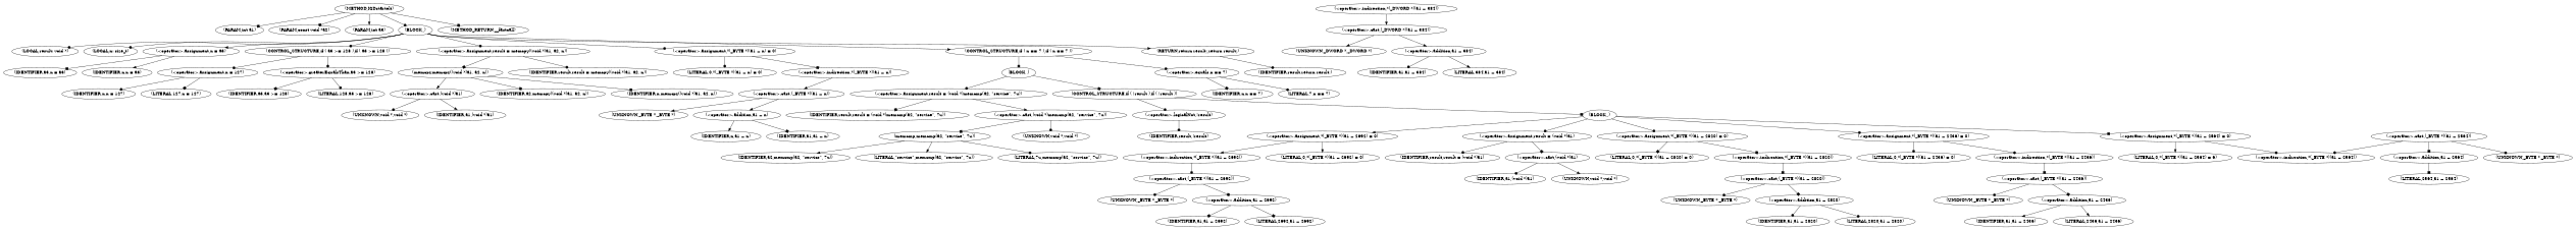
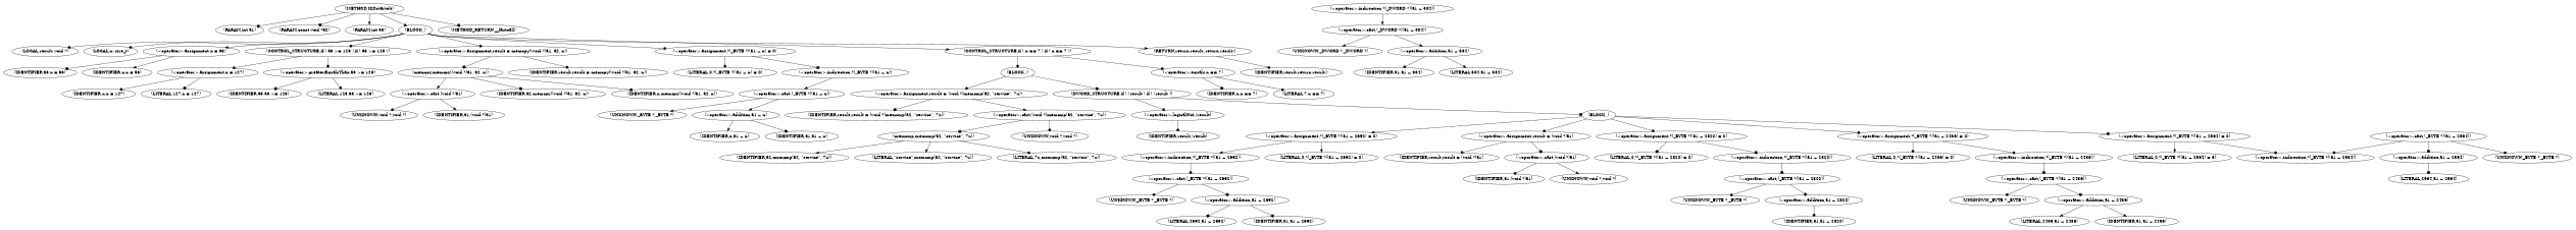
  digraph {
    edge [arrowhead=dot]
    n1 [label="(METHOD,IGDstartelt)"]
    n2 [label="(PARAM,int a1)"]
    n3 [label="(PARAM,const void *a2)"]
    n4 [label="(PARAM,int a3)"]
    n5 [label="(BLOCK,,)"]
    n6 [label="(METHOD_RETURN,__fastcall)"]
    n7 [label="(LOCAL,result: void *)"]
    n8 [label="(LOCAL,n: size_t)"]
    n9 [label="(<operator>.assignment,n = a3)"]
    n10 [label="(CONTROL_STRUCTURE,if ( a3 >= 128 ),if ( a3 >= 128 ))"]
    n11 [label="(<operator>.assignment,result = memcpy((void *)a1, a2, n))"]
    n12 [label="(<operator>.assignment,*(_BYTE *)(a1 + n) = 0)"]
    n13 [label="(CONTROL_STRUCTURE,if ( n == 7 ),if ( n == 7 ))"]
    n14 [label="(RETURN,return result;,return result;)"]
    n15 [label="(IDENTIFIER,n,n = a3)"]
    n16 [label="(IDENTIFIER,a3,n = a3)"]
    n17 [label="(<operator>.greaterEqualsThan,a3 >= 128)"]
    n18 [label="(<operator>.assignment,n = 127)"]
    n19 [label="(IDENTIFIER,result,result = memcpy((void *)a1, a2, n))"]
    n20 [label="(memcpy,memcpy((void *)a1, a2, n))"]
    n21 [label="(<operator>.indirection,*(_BYTE *)(a1 + n))"]
    n22 [label="(LITERAL,0,*(_BYTE *)(a1 + n) = 0)"]
    n23 [label="(<operator>.equals,n == 7)"]
    n24 [label="(BLOCK,,)"]
    n25 [label="(IDENTIFIER,result,return result;)"]
    n26 [label="(IDENTIFIER,a3,a3 >= 128)"]
    n27 [label="(LITERAL,128,a3 >= 128)"]
    n28 [label="(IDENTIFIER,n,n = 127)"]
    n29 [label="(LITERAL,127,n = 127)"]
    n30 [label="(<operator>.cast,(void *)a1)"]
    n31 [label="(IDENTIFIER,a2,memcpy((void *)a1, a2, n))"]
    n32 [label="(IDENTIFIER,n,memcpy((void *)a1, a2, n))"]
    n33 [label="(UNKNOWN,void *,void *)"]
    n34 [label="(IDENTIFIER,a1,(void *)a1)"]
    n35 [label="(<operator>.cast,(_BYTE *)(a1 + n))"]
    n36 [label="(UNKNOWN,_BYTE *,_BYTE *)"]
    n37 [label="(<operator>.addition,a1 + n)"]
    n38 [label="(IDENTIFIER,a1,a1 + n)"]
    n39 [label="(IDENTIFIER,n,a1 + n)"]
    n40 [label="(<operator>.indirection,*(_DWORD *)(a1 + 384))"]
    n41 [label="(<operator>.cast,(_DWORD *)(a1 + 384))"]
    n42 [label="(UNKNOWN,_DWORD *,_DWORD *)"]
    n43 [label="(<operator>.addition,a1 + 384)"]
    n44 [label="(IDENTIFIER,a1,a1 + 384)"]
    n45 [label="(LITERAL,384,a1 + 384)"]
    n46 [label="(IDENTIFIER,n,n == 7)"]
    n47 [label="(LITERAL,7,n == 7)"]
    n48 [label="(<operator>.assignment,result = (void *)memcmp(a2, \"service\", 7u))"]
-   n49 [label="(CONTROL_STRUCTURE,if ( !result ),if ( !result ))"]
+   n49 [label="(DWORD_STRUCTURE,if ( !result ),if ( !result ))"]
    n50 [label="(IDENTIFIER,result,result = (void *)memcmp(a2, \"service\", 7u))"]
    n51 [label="(<operator>.cast,(void *)memcmp(a2, \"service\", 7u))"]
    n52 [label="(<operator>.logicalNot,!result)"]
    n53 [label="(BLOCK,,)"]
    n54 [label="(UNKNOWN,void *,void *)"]
    n55 [label="(memcmp,memcmp(a2, \"service\", 7u))"]
    n56 [label="(IDENTIFIER,a2,memcmp(a2, \"service\", 7u))"]
    n57 [label="(LITERAL,\"service\",memcmp(a2, \"service\", 7u))"]
    n58 [label="(LITERAL,7u,memcmp(a2, \"service\", 7u))"]
    n59 [label="(IDENTIFIER,result,!result)"]
    n60 [label="(<operator>.assignment,*(_BYTE *)(a1 + 2436) = 0)"]
    n61 [label="(<operator>.assignment,*(_BYTE *)(a1 + 2564) = 0)"]
    n62 [label="(<operator>.assignment,*(_BYTE *)(a1 + 2692) = 0)"]
    n63 [label="(<operator>.assignment,result = (void *)a1)"]
    n64 [label="(<operator>.assignment,*(_BYTE *)(a1 + 2820) = 0)"]
    n65 [label="(<operator>.indirection,*(_BYTE *)(a1 + 2436))"]
    n66 [label="(LITERAL,0,*(_BYTE *)(a1 + 2436) = 0)"]
    n67 [label="(<operator>.indirection,*(_BYTE *)(a1 + 2564))"]
    n68 [label="(LITERAL,0,*(_BYTE *)(a1 + 2564) = 6)"]
    n69 [label="(<operator>.indirection,*(_BYTE *)(a1 + 2692))"]
    n70 [label="(LITERAL,0,*(_BYTE *)(a1 + 2692) = 0)"]
    n71 [label="(IDENTIFIER,result,result = (void *)a1)"]
    n72 [label="(<operator>.cast,(void *)a1)"]
    n73 [label="(<operator>.indirection,*(_BYTE *)(a1 + 2820))"]
    n74 [label="(LITERAL,0,*(_BYTE *)(a1 + 2820) = 0)"]
    n75 [label="(<operator>.cast,(_BYTE *)(a1 + 2436))"]
    n76 [label="(UNKNOWN,_BYTE *,_BYTE *)"]
    n77 [label="(<operator>.addition,a1 + 2436)"]
    n78 [label="(IDENTIFIER,a1,a1 + 2436)"]
    n79 [label="(LITERAL,2436,a1 + 2436)"]
    n80 [label="(<operator>.cast,(_BYTE *)(a1 + 2564))"]
    n81 [label="(UNKNOWN,_BYTE *,_BYTE *)"]
    n82 [label="(<operator>.addition,a1 + 2564)"]
    n83 [label="(LITERAL,2564,a1 + 2564)"]
    n84 [label="(<operator>.cast,(_BYTE *)(a1 + 2692))"]
    n85 [label="(UNKNOWN,_BYTE *,_BYTE *)"]
    n86 [label="(<operator>.addition,a1 + 2692)"]
    n87 [label="(IDENTIFIER,a1,a1 + 2692)"]
    n88 [label="(LITERAL,2692,a1 + 2692)"]
    n89 [label="(UNKNOWN,void *,void *)"]
    n90 [label="(IDENTIFIER,a1,(void *)a1)"]
    n91 [label="(<operator>.cast,(_BYTE *)(a1 + 2820))"]
    n92 [label="(UNKNOWN,_BYTE *,_BYTE *)"]
    n93 [label="(<operator>.addition,a1 + 2820)"]
    n94 [label="(IDENTIFIER,a1,a1 + 2820)"]
-   n95 [label="(LITERAL,2820,a1 + 2820)"]
    n1 -> n2 [arrowhead=box]
    n1 -> n3 [arrowhead=box]
    n1 -> n4 [arrowhead=normal]
    n1 -> n5
    n1 -> n6 [arrowhead=box]
    n5 -> n7
    n5 -> n8
    n5 -> n9 [arrowhead=normal]
    n5 -> n10
    n5 -> n11
    n5 -> n12
    n5 -> n13 [arrowhead=normal]
    n5 -> n14 [arrowhead=normal]
    n9 -> n15 [arrowhead=normal]
    n9 -> n16 [arrowhead=box]
    n10 -> n17
    n10 -> n18
    n11 -> n19
    n11 -> n20 [arrowhead=box]
    n12 -> n21 [arrowhead=box]
    n12 -> n22
    n13 -> n23
    n13 -> n24
    n14 -> n25
    n17 -> n26 [arrowhead=box]
    n17 -> n27
    n18 -> n28
    n18 -> n29 [arrowhead=box]
    n20 -> n30 [arrowhead=normal]
    n20 -> n31 [arrowhead=box]
    n20 -> n32 [arrowhead=box]
    n21 -> n35 [arrowhead=normal]
    n23 -> n46 [arrowhead=box]
    n23 -> n47
    n24 -> n48
    n24 -> n49 [arrowhead=box]
    n30 -> n33
    n30 -> n34 [arrowhead=normal]
    n35 -> n36 [arrowhead=normal]
    n35 -> n37 [arrowhead=normal]
    n37 -> n38 [arrowhead=box]
    n37 -> n39 [arrowhead=normal]
    n40 -> n41 [arrowhead=normal]
    n41 -> n42 [arrowhead=normal]
    n41 -> n43 [arrowhead=normal]
    n43 -> n44
    n43 -> n45 [arrowhead=normal]
    n48 -> n50 [arrowhead=box]
    n48 -> n51 [arrowhead=normal]
    n49 -> n52
    n49 -> n53 [arrowhead=box]
    n51 -> n54
    n51 -> n55 [arrowhead=box]
    n52 -> n59
    n53 -> n60
    n53 -> n61 [arrowhead=box]
    n53 -> n62 [arrowhead=normal]
    n53 -> n63
    n53 -> n64
    n55 -> n56 [arrowhead=normal]
    n55 -> n57 [arrowhead=normal]
    n55 -> n58
    n60 -> n65
    n60 -> n66
    n61 -> n67
    n61 -> n68 [arrowhead=normal]
    n62 -> n69 [arrowhead=normal]
    n62 -> n70 [arrowhead=normal]
    n63 -> n71
    n63 -> n72 [arrowhead=box]
    n64 -> n73 [arrowhead=box]
    n64 -> n74 [arrowhead=box]
    n65 -> n75 [arrowhead=box]
    n69 -> n84
    n72 -> n89 [arrowhead=normal]
    n72 -> n90
    n73 -> n91 [arrowhead=box]
    n75 -> n76
    n75 -> n77 [arrowhead=box]
    n77 -> n78 [arrowhead=normal]
    n77 -> n79 [arrowhead=normal]
    n80 -> n67
    n80 -> n81
    n80 -> n82 [arrowhead=box]
    n82 -> n83 [arrowhead=box]
    n84 -> n85
    n84 -> n86 [arrowhead=box]
    n86 -> n87 [arrowhead=box]
    n86 -> n88 [arrowhead=box]
    n91 -> n92
    n91 -> n93 [arrowhead=box]
    n93 -> n94
-   n93 -> n95
  }
